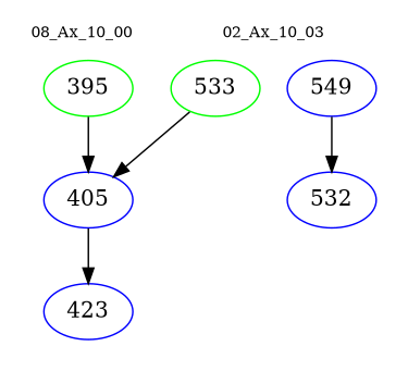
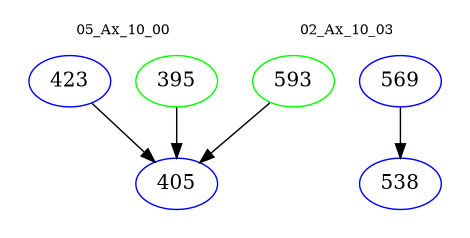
  digraph {
    node [color=blue]
    edge [color=black]
    n1 [color=green label=395]
    n2 [label=405]
    n3 [label=423]
-   n4 [color=green label=533]
-   n5 [label=549]
-   n6 [label=532]
+   n4 [color=green label=593]
+   n5 [label=569]
+   n6 [label=538]
    subgraph cluster_1 {
      color=white
      fontsize=10
-     label="08_Ax_10_00"
+     label="05_Ax_10_00"
      n1
      n2
      n3
    }
    subgraph cluster_2 {
      color=white
      fontsize=10
      label="02_Ax_10_03"
      n4
      n5
      n6
    }
    n1 -> n2
-   n2 -> n3
+   n3 -> n2
    n4 -> n2
    n5 -> n6
  }
